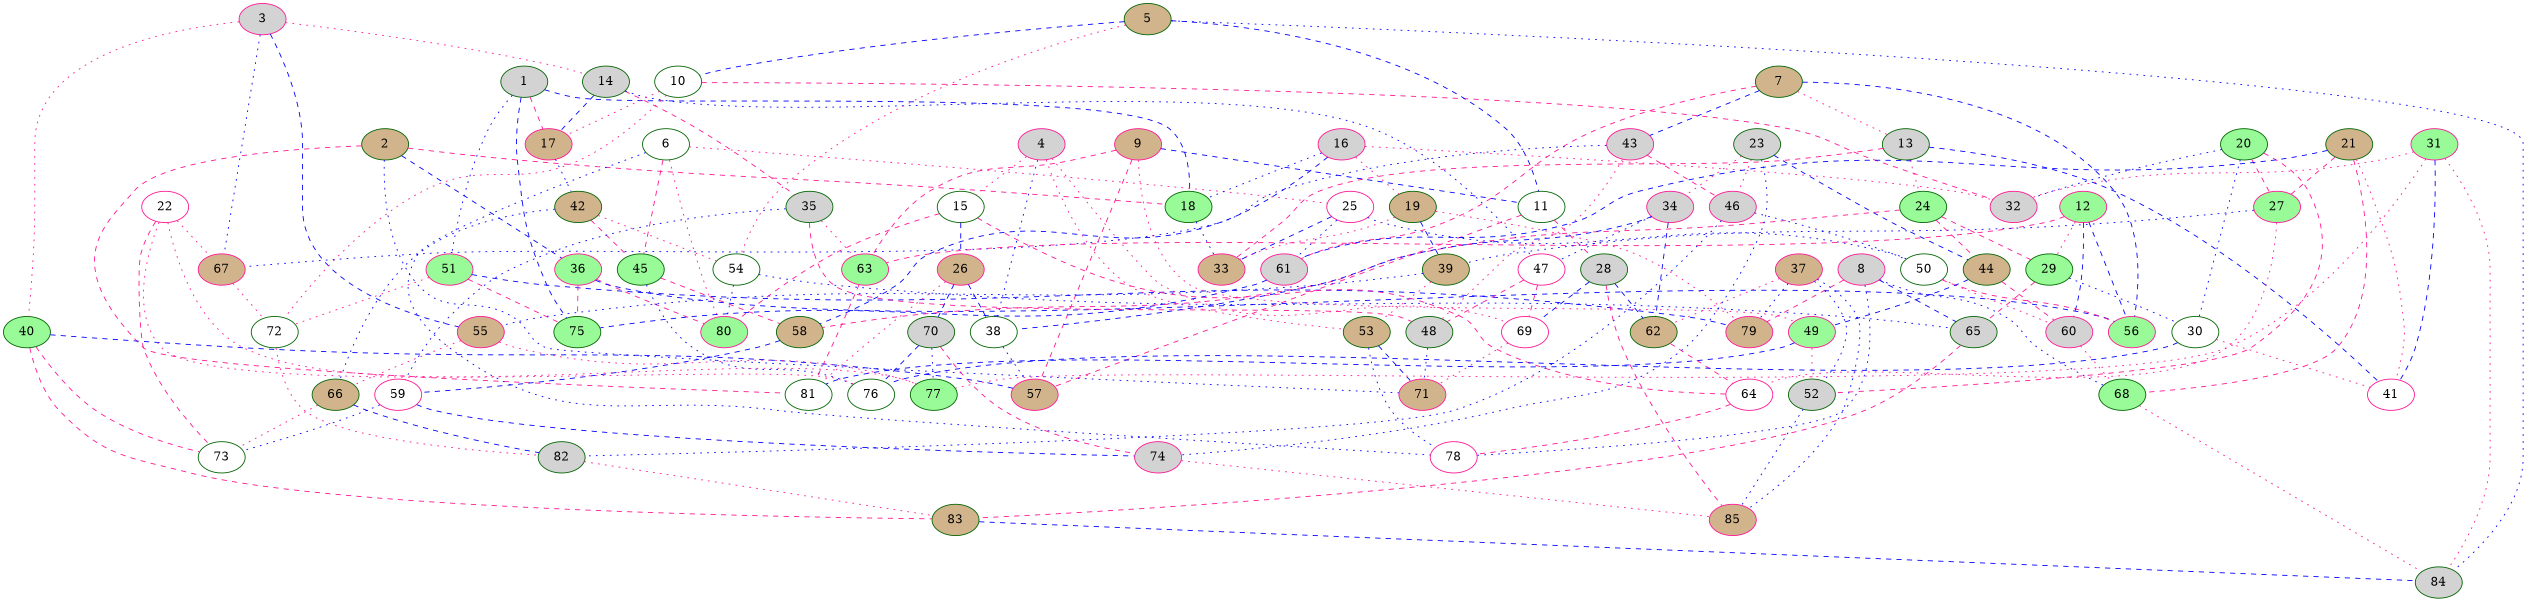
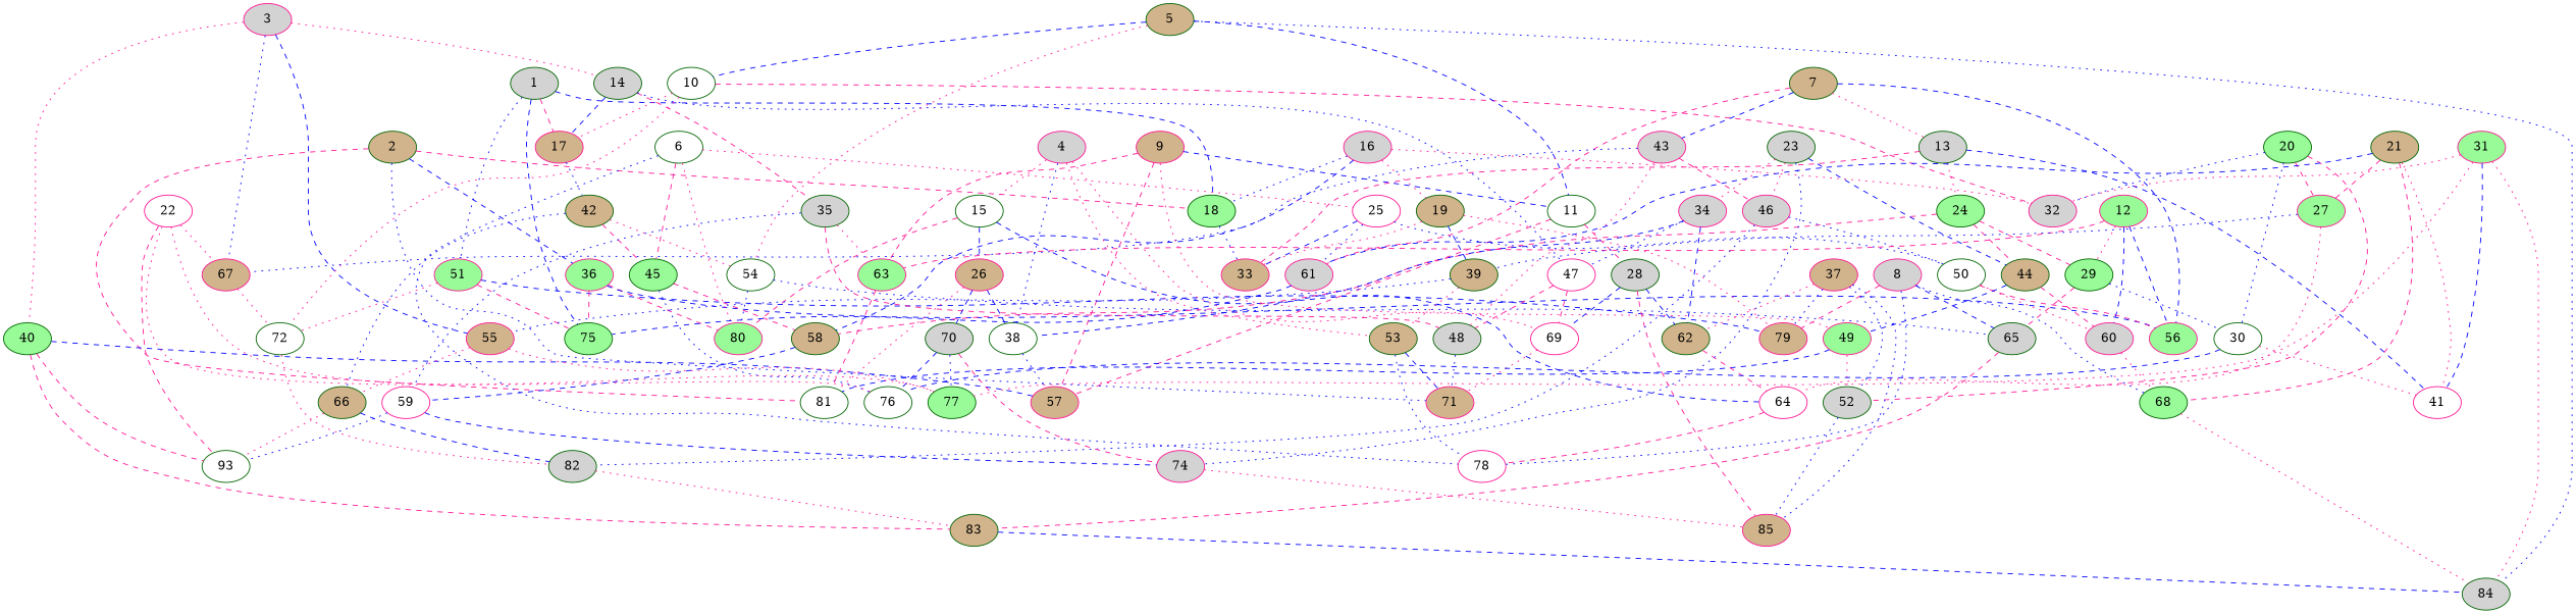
  graph {
    node [color=darkgreen fillcolor=tan style=filled]
    edge [color=deeppink style=dotted]
    1 [fillcolor=lightgrey]
    17 [color=deeppink]
    18 [fillcolor=palegreen]
    51 [color=deeppink fillcolor=palegreen]
    75 [fillcolor=palegreen]
    42
    33 [color=deeppink]
    79 [color=deeppink]
    72 [fillcolor=white]
    2
    36 [color=deeppink fillcolor=palegreen]
    71 [color=deeppink]
    81 [fillcolor=white]
    80 [color=deeppink fillcolor=palegreen]
    56 [color=deeppink fillcolor=palegreen]
    3 [color=deeppink fillcolor=lightgrey]
    14 [fillcolor=lightgrey]
    40 [fillcolor=palegreen]
    55 [color=deeppink]
    67 [color=deeppink]
    35 [fillcolor=lightgrey]
    47 [color=deeppink fillcolor=white]
    57 [color=deeppink]
-   73 [fillcolor=white]
+   73 [fillcolor=white label=93]
    83
    77 [fillcolor=palegreen]
    66
    4 [color=deeppink fillcolor=lightgrey]
    15 [fillcolor=white]
    38 [fillcolor=white]
    53
    69 [color=deeppink fillcolor=white]
    26 [color=deeppink]
    64 [color=deeppink fillcolor=white]
    78 [color=deeppink fillcolor=white]
    10 [fillcolor=white]
    5
    11 [fillcolor=white]
    54 [fillcolor=white]
    84 [fillcolor=lightgrey]
    32 [color=deeppink fillcolor=lightgrey]
    28 [fillcolor=lightgrey]
    65 [fillcolor=lightgrey]
    6 [fillcolor=white]
    25 [color=deeppink fillcolor=white]
    45 [fillcolor=palegreen]
    61 [color=deeppink fillcolor=lightgrey]
    50 [fillcolor=white]
    58
    76 [fillcolor=white]
    13 [fillcolor=lightgrey]
    7
    43 [color=deeppink fillcolor=lightgrey]
    24 [fillcolor=palegreen]
    41 [color=deeppink fillcolor=white]
    46 [color=deeppink fillcolor=lightgrey]
    48 [fillcolor=lightgrey]
    8 [color=deeppink fillcolor=lightgrey]
    68 [fillcolor=palegreen]
    9 [color=deeppink]
    49 [color=deeppink fillcolor=palegreen]
    63 [color=deeppink fillcolor=palegreen]
    52 [fillcolor=lightgrey]
    82 [fillcolor=lightgrey]
    62
    85 [color=deeppink]
    12 [color=deeppink fillcolor=palegreen]
    29 [fillcolor=palegreen]
    60 [color=deeppink fillcolor=lightgrey]
    30 [fillcolor=white]
    44
    59 [color=deeppink fillcolor=white]
    70 [fillcolor=lightgrey]
    16 [color=deeppink fillcolor=lightgrey]
    19
    39
    20 [fillcolor=palegreen]
    27 [color=deeppink fillcolor=palegreen]
    21
    22 [color=deeppink fillcolor=white]
    23 [fillcolor=lightgrey]
    34 [color=deeppink fillcolor=lightgrey]
    74 [color=deeppink fillcolor=lightgrey]
    31 [color=deeppink fillcolor=palegreen]
    37 [color=deeppink]
    1 -- 17 [style=dashed]
    1 -- 18 [color=blue style=dashed]
    1 -- 51 [color=blue]
    1 -- 75 [color=blue style=dashed]
    17 -- 42 [color=blue]
    18 -- 33 [color=blue]
    51 -- 75 [style=dashed]
    51 -- 79 [color=blue style=dashed]
    51 -- 72
    42 -- 66 [color=blue]
    42 -- 54
    42 -- 45 [style=dashed]
    72 -- 82
    2 -- 18 [style=dashed]
    2 -- 36 [color=blue style=dashed]
    2 -- 71 [color=blue]
    2 -- 81 [style=dashed]
    36 -- 75 [style=dashed]
    36 -- 80 [style=dashed]
    36 -- 56 [color=blue style=dashed]
    3 -- 14
    3 -- 40
    3 -- 55 [color=blue style=dashed]
    3 -- 67 [color=blue]
    14 -- 17 [color=blue style=dashed]
    14 -- 35 [style=dashed]
    14 -- 47 [color=blue]
    40 -- 57 [color=blue style=dashed]
    40 -- 73 [style=dashed]
    40 -- 83 [style=dashed]
    55 -- 77
    55 -- 66
    67 -- 72
    35 -- 48 [style=dashed]
    35 -- 63
    35 -- 59 [color=blue]
    47 -- 69 [style=dashed]
    47 -- 48 [style=dashed]
    83 -- 84 [color=blue style=dashed]
    66 -- 73
    66 -- 82 [color=blue style=dashed]
    4 -- 15
    4 -- 38 [color=blue]
    4 -- 53
    4 -- 69
    15 -- 80 [style=dashed]
    15 -- 26 [color=blue style=dashed]
-   15 -- 64 [style=dashed]
+   15 -- 64 [color=blue style=dashed]
    38 -- 57 [color=blue]
    53 -- 71 [color=blue style=dashed]
    53 -- 78 [color=blue]
    69 -- 71
    26 -- 81
    26 -- 38 [color=blue style=dashed]
    26 -- 70 [color=blue style=dashed]
    64 -- 78 [style=dashed]
    10 -- 17
    10 -- 72
    10 -- 32 [style=dashed]
    5 -- 10 [color=blue style=dashed]
    5 -- 11 [color=blue style=dashed]
    5 -- 54
    5 -- 84 [color=blue]
    11 -- 57 [style=dashed]
    11 -- 28 [style=dashed]
    54 -- 80 [color=blue]
    54 -- 65 [color=blue]
    28 -- 69 [color=blue style=dashed]
    28 -- 62 [color=blue style=dashed]
    28 -- 85 [style=dashed]
    65 -- 83 [style=dashed]
    6 -- 80
    6 -- 78 [color=blue]
    6 -- 25
    6 -- 45 [style=dashed]
    25 -- 33 [color=blue style=dashed]
    25 -- 61 [color=blue]
    25 -- 50 [color=blue]
    45 -- 58 [style=dashed]
    45 -- 76 [color=blue]
    61 -- 75 [color=blue style=dashed]
    50 -- 56 [style=dashed]
    50 -- 60
    58 -- 59 [color=blue style=dashed]
    13 -- 33 [style=dashed]
    13 -- 24
    13 -- 41 [color=blue style=dashed]
    7 -- 56 [color=blue style=dashed]
    7 -- 61 [style=dashed]
    7 -- 13
    7 -- 43 [color=blue style=dashed]
    43 -- 67 [color=blue]
    43 -- 46 [style=dashed]
    43 -- 48
    24 -- 58 [style=dashed]
    24 -- 29 [style=dashed]
    24 -- 44 [style=dashed]
    46 -- 50 [color=blue]
    46 -- 82 [color=blue]
    48 -- 71 [color=blue]
    8 -- 79 [style=dashed]
    8 -- 78 [color=blue]
    8 -- 65 [color=blue style=dashed]
    8 -- 68 [color=blue]
    68 -- 84
    9 -- 57 [style=dashed]
    9 -- 11 [color=blue style=dashed]
    9 -- 49
    9 -- 63 [style=dashed]
    49 -- 81 [color=blue style=dashed]
    49 -- 52
    63 -- 81 [style=dashed]
    52 -- 85 [color=blue]
    82 -- 83
    62 -- 64 [style=dashed]
    12 -- 56 [color=blue style=dashed]
    12 -- 63 [style=dashed]
    12 -- 29
    12 -- 60 [color=blue style=dashed]
    29 -- 65 [style=dashed]
    29 -- 30 [color=blue]
    60 -- 68
    30 -- 76 [color=blue style=dashed]
    30 -- 41
    44 -- 49 [color=blue style=dashed]
    44 -- 60 [style=dashed]
    59 -- 73 [color=blue]
    59 -- 74 [color=blue style=dashed]
    70 -- 77 [color=blue]
    70 -- 76 [color=blue style=dashed]
    70 -- 74 [style=dashed]
    16 -- 18 [color=blue]
    16 -- 32
    16 -- 58 [color=blue style=dashed]
    16 -- 19
    19 -- 33
    19 -- 79
    19 -- 39 [color=blue style=dashed]
    39 -- 55 [color=blue]
    39 -- 53
    20 -- 32 [color=blue]
    20 -- 52 [style=dashed]
    20 -- 30 [color=blue]
    20 -- 27 [style=dashed]
    27 -- 64
    27 -- 39 [color=blue]
    21 -- 61 [color=blue style=dashed]
    21 -- 41
    21 -- 68 [style=dashed]
    21 -- 27 [style=dashed]
    22 -- 67
    22 -- 73 [style=dashed]
    22 -- 77
    22 -- 76
    23 -- 46
    23 -- 44 [color=blue style=dashed]
    23 -- 34
    23 -- 74 [color=blue]
    34 -- 47 [color=blue]
    34 -- 38 [color=blue style=dashed]
    34 -- 62 [color=blue style=dashed]
    74 -- 85
    31 -- 77
    31 -- 84
    31 -- 32
    31 -- 41 [color=blue style=dashed]
    37 -- 79 [color=blue]
    37 -- 52 [color=blue]
    37 -- 62
    37 -- 85 [color=blue]
  }
